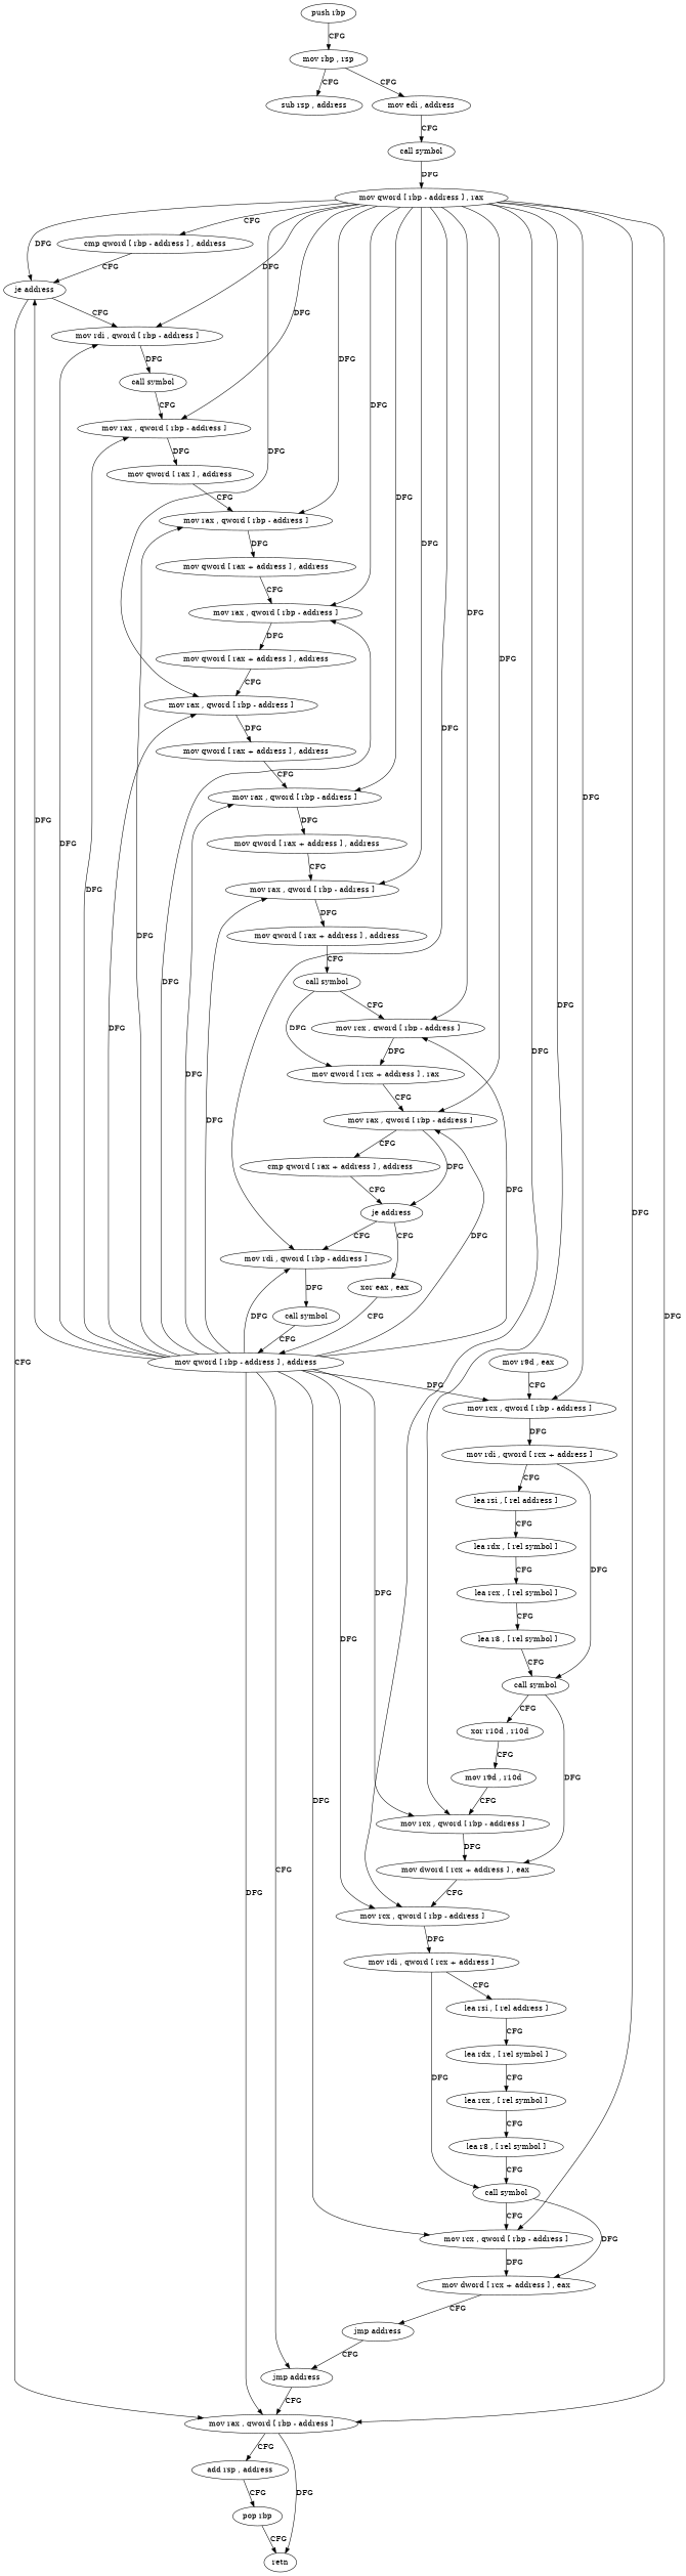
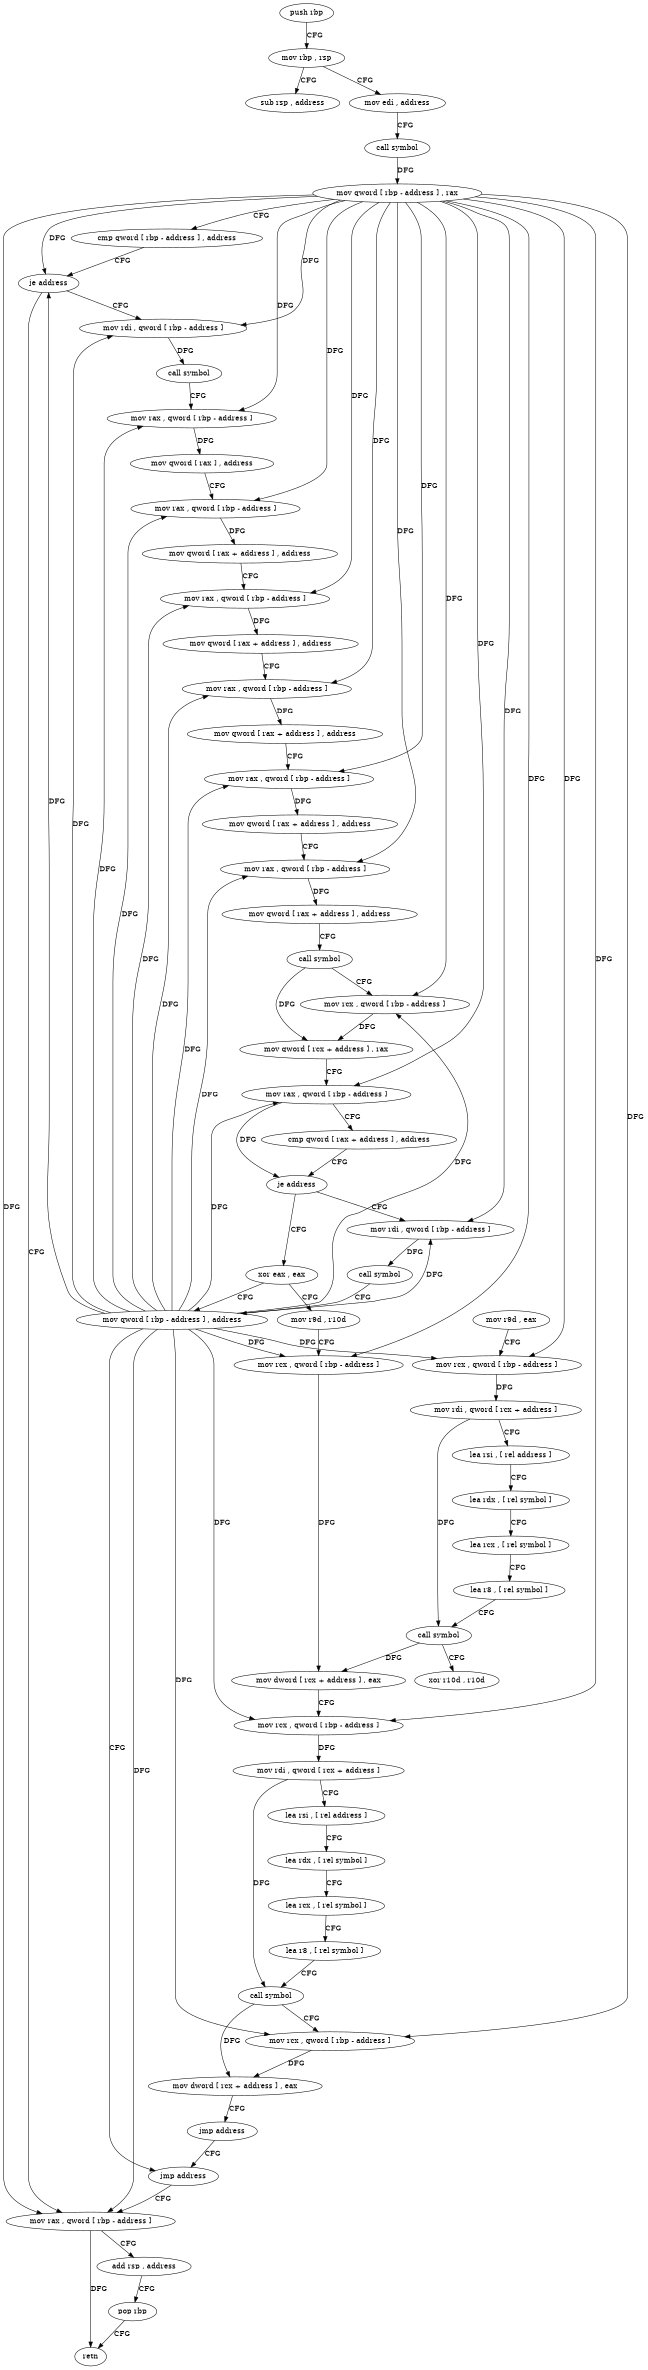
  digraph {
    n1 [label="push rbp"]
    n2 [label="mov rbp , rsp"]
    n3 [label="sub rsp , address"]
    n4 [label="mov edi , address"]
    n5 [label="call symbol"]
    n6 [label="mov qword [ rbp - address ] , rax"]
    n7 [label="cmp qword [ rbp - address ] , address"]
    n8 [label="je address"]
    n9 [label="mov rax , qword [ rbp - address ]"]
    n10 [label="mov rdi , qword [ rbp - address ]"]
    n11 [label="mov rax , qword [ rbp - address ]"]
    n12 [label="mov rax , qword [ rbp - address ]"]
    n13 [label="mov rax , qword [ rbp - address ]"]
    n14 [label="mov rax , qword [ rbp - address ]"]
    n15 [label="mov rax , qword [ rbp - address ]"]
    n16 [label="mov rax , qword [ rbp - address ]"]
    n17 [label="mov rcx , qword [ rbp - address ]"]
    n18 [label="mov rax , qword [ rbp - address ]"]
    n19 [label="mov rdi , qword [ rbp - address ]"]
    n20 [label="mov rcx , qword [ rbp - address ]"]
    n21 [label="mov rcx , qword [ rbp - address ]"]
    n22 [label="mov rcx , qword [ rbp - address ]"]
    n23 [label="mov rcx , qword [ rbp - address ]"]
    n24 [label="add rsp , address"]
    n25 [label=retn]
    n26 [label="call symbol"]
    n27 [label="mov qword [ rax ] , address"]
    n28 [label="mov qword [ rax + address ] , address"]
    n29 [label="mov qword [ rax + address ] , address"]
    n30 [label="mov qword [ rax + address ] , address"]
    n31 [label="mov qword [ rax + address ] , address"]
    n32 [label="mov qword [ rax + address ] , address"]
    n33 [label="mov qword [ rcx + address ] , rax"]
    n34 [label="cmp qword [ rax + address ] , address"]
    n35 [label="je address"]
    n36 [label="call symbol"]
    n37 [label="mov rdi , qword [ rcx + address ]"]
    n38 [label="mov dword [ rcx + address ] , eax"]
    n39 [label="mov rdi , qword [ rcx + address ]"]
    n40 [label="mov dword [ rcx + address ] , eax"]
    n41 [label="pop rbp"]
    n42 [label="call symbol"]
    n43 [label="xor eax , eax"]
    n44 [label="mov qword [ rbp - address ] , address"]
    n45 [label="mov r9d , eax"]
    n46 [label="jmp address"]
    n47 [label="lea rsi , [ rel address ]"]
    n48 [label="call symbol"]
    n49 [label="lea rdx , [ rel symbol ]"]
    n50 [label="xor r10d , r10d"]
    n51 [label="lea rcx , [ rel symbol ]"]
    n52 [label="lea r8 , [ rel symbol ]"]
    n53 [label="mov r9d , r10d"]
    n54 [label="lea rsi , [ rel address ]"]
    n55 [label="call symbol"]
    n56 [label="lea rdx , [ rel symbol ]"]
    n57 [label="lea rcx , [ rel symbol ]"]
    n58 [label="lea r8 , [ rel symbol ]"]
    n59 [label="jmp address"]
    n1 -> n2 [label=CFG]
    n2 -> n3 [label=CFG]
    n2 -> n4 [label=CFG]
    n4 -> n5 [label=CFG]
    n5 -> n6 [label=DFG]
    n6 -> n7 [label=CFG]
    n6 -> n8 [label=DFG]
    n6 -> n9 [label=DFG]
    n6 -> n10 [label=DFG]
    n6 -> n11 [label=DFG]
    n6 -> n12 [label=DFG]
    n6 -> n13 [label=DFG]
    n6 -> n14 [label=DFG]
    n6 -> n15 [label=DFG]
    n6 -> n16 [label=DFG]
    n6 -> n17 [label=DFG]
    n6 -> n18 [label=DFG]
    n6 -> n19 [label=DFG]
    n6 -> n20 [label=DFG]
    n6 -> n21 [label=DFG]
    n6 -> n22 [label=DFG]
    n6 -> n23 [label=DFG]
    n7 -> n8 [label=CFG]
    n8 -> n9 [label=CFG]
    n8 -> n10 [label=CFG]
    n9 -> n24 [label=CFG]
    n9 -> n25 [label=DFG]
    n10 -> n26 [label=DFG]
    n11 -> n27 [label=DFG]
    n12 -> n28 [label=DFG]
    n13 -> n29 [label=DFG]
    n14 -> n30 [label=DFG]
    n15 -> n31 [label=DFG]
    n16 -> n32 [label=DFG]
    n17 -> n33 [label=DFG]
    n18 -> n34 [label=CFG]
    n18 -> n35 [label=DFG]
    n19 -> n36 [label=DFG]
    n20 -> n37 [label=DFG]
    n21 -> n38 [label=DFG]
    n22 -> n39 [label=DFG]
    n23 -> n40 [label=DFG]
    n24 -> n41 [label=CFG]
    n26 -> n11 [label=CFG]
    n27 -> n12 [label=CFG]
    n28 -> n13 [label=CFG]
    n29 -> n14 [label=CFG]
    n30 -> n15 [label=CFG]
    n31 -> n16 [label=CFG]
    n32 -> n42 [label=CFG]
    n33 -> n18 [label=CFG]
    n34 -> n35 [label=CFG]
    n35 -> n19 [label=CFG]
    n35 -> n43 [label=CFG]
    n36 -> n44 [label=CFG]
    n37 -> n47 [label=CFG]
    n37 -> n48 [label=DFG]
    n38 -> n22 [label=CFG]
    n39 -> n54 [label=CFG]
    n39 -> n55 [label=DFG]
    n40 -> n59 [label=CFG]
    n41 -> n25 [label=CFG]
    n42 -> n17 [label=CFG]
    n42 -> n33 [label=DFG]
    n43 -> n44 [label=CFG]
    n44 -> n8 [label=DFG]
    n44 -> n9 [label=DFG]
    n44 -> n10 [label=DFG]
    n44 -> n11 [label=DFG]
    n44 -> n12 [label=DFG]
    n44 -> n13 [label=DFG]
    n44 -> n14 [label=DFG]
    n44 -> n15 [label=DFG]
    n44 -> n16 [label=DFG]
    n44 -> n17 [label=DFG]
    n44 -> n18 [label=DFG]
    n44 -> n19 [label=DFG]
    n44 -> n20 [label=DFG]
    n44 -> n21 [label=DFG]
    n44 -> n22 [label=DFG]
    n44 -> n23 [label=DFG]
    n44 -> n46 [label=CFG]
    n45 -> n20 [label=CFG]
    n46 -> n9 [label=CFG]
    n47 -> n49 [label=CFG]
    n48 -> n38 [label=DFG]
    n48 -> n50 [label=CFG]
    n49 -> n51 [label=CFG]
-   n50 -> n53 [label=CFG]
+   n43 -> n53 [label=CFG]
    n51 -> n52 [label=CFG]
    n52 -> n48 [label=CFG]
    n53 -> n21 [label=CFG]
    n54 -> n56 [label=CFG]
    n55 -> n23 [label=CFG]
    n55 -> n40 [label=DFG]
    n56 -> n57 [label=CFG]
    n57 -> n58 [label=CFG]
    n58 -> n55 [label=CFG]
    n59 -> n46 [label=CFG]
  }
